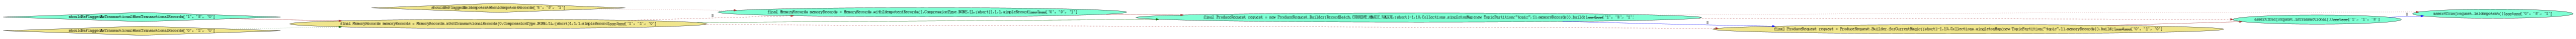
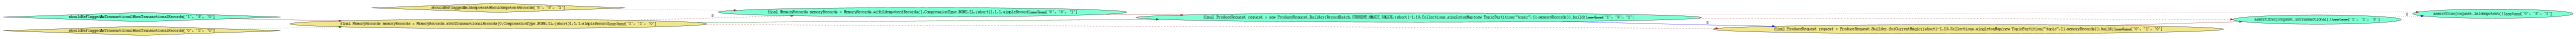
  digraph {
    rankdir=LR
    fontname="Courier Prime"
    node [fillcolor=aquamarine shape=ellipse style=filled fontname="Courier Prime"]
    edge [style=solid color=brown fontname="Courier Prime"]
    n1 [fillcolor=khaki label="shouldBeFlaggedAsIdempotentWhenIdempotentRecords['0', '0', '1']" shape=diamond]
    n2 [label="final MemoryRecords memoryRecords = MemoryRecords.withIdempotentRecords(1,CompressionType.NONE,1L,(short)1,1,1,simpleRecord)@@@3@@@['0', '0', '1']"]
    n3 [fillcolor=khaki label="final ProduceRequest request = ProduceRequest.Builder.forCurrentMagic((short)-1,10,Collections.singletonMap(new TopicPartition(\"topic\",1),memoryRecords)).build()@@@4@@@['0', '1', '0']"]
    n4 [label="assertTrue(request.isTransactional())@@@5@@@['1', '1', '0']"]
    n5 [label="assertTrue(request.isIdempotent())@@@5@@@['0', '0', '1']"]
    n6 [label="final ProduceRequest request = new ProduceRequest.Builder(RecordBatch.CURRENT_MAGIC_VALUE,(short)-1,10,Collections.singletonMap(new TopicPartition(\"topic\",1),memoryRecords)).build()@@@4@@@['1', '0', '1']"]
    n7 [label="shouldBeFlaggedAsTransactionalWhenTransactionalRecords['1', '0', '0']" shape=diamond]
    n8 [fillcolor=khaki label="final MemoryRecords memoryRecords = MemoryRecords.withTransactionalRecords(0,CompressionType.NONE,1L,(short)1,1,1,simpleRecord)@@@3@@@['1', '1', '0']"]
    n9 [fillcolor=khaki label="shouldBeFlaggedAsTransactionalWhenTransactionalRecords['0', '1', '0']" shape=diamond]
    n1 -> n2 [style=dotted]
    n2 -> n6
    n3 -> n4
-   n4 -> n5 [label=0 color=blue]
+   n4 -> n5 [label=0 style=dotted color=blue]
    n6 -> n3 [label=0 color=blue]
    n6 -> n4 [style=dashed]
    n6 -> n5 [style=dotted]
    n7 -> n8
    n8 -> n2 [label=0 style=dashed]
    n8 -> n3 [style=dashed]
    n8 -> n6 [color=darkgreen]
    n9 -> n8 [style=dotted color=darkgreen]
  }
